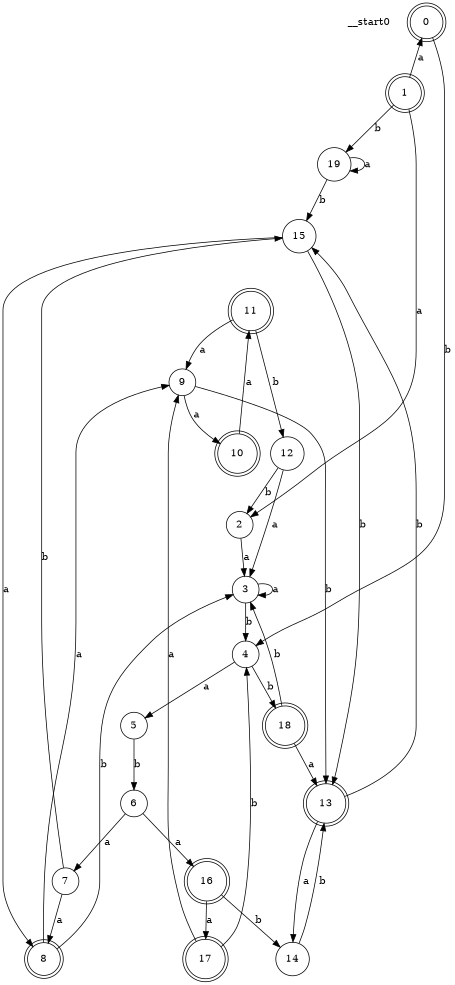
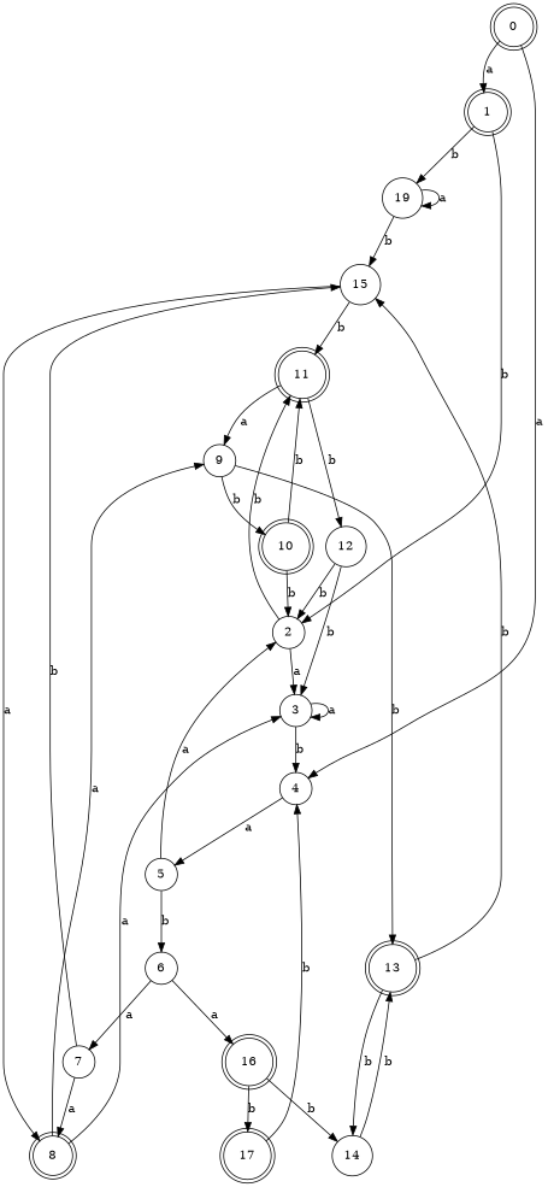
  digraph {
    rankdir=TB
    node [shape=circle color=black fillcolor=white style=filled]
-   __start0 [shape=none color="" fillcolor="" style=""]
    n2 [label=0 shape=doublecircle style="rounded,filled"]
    n3 [label=1 shape=doublecircle style="rounded,filled"]
    n4 [label=4]
    n5 [label=2]
    n6 [label=19]
    n7 [label=5]
-   n8 [label=18 shape=doublecircle style="rounded,filled"]
    n9 [label=3]
    n10 [label=11 shape=doublecircle style="rounded,filled"]
    n11 [label=15]
    n12 [label=9]
    n13 [label=12]
    n14 [label=6]
    n15 [label=13 shape=doublecircle style="rounded,filled"]
    n16 [label=7]
    n17 [label=16 shape=doublecircle style="rounded,filled"]
    n18 [label=8 shape=doublecircle style="rounded,filled"]
    n19 [label=14]
    n20 [label=17 shape=doublecircle style="rounded,filled"]
    n21 [label=10 shape=doublecircle style="rounded,filled"]
-   n3 -> n2 [label=a]
-   n2 -> n4 [label=b]
-   n3 -> n5 [label=a]
+   n2 -> n3 [label=a]
+   n2 -> n4 [label=a]
+   n3 -> n5 [label=b]
    n3 -> n6 [label=b]
    n4 -> n7 [label=a]
-   n4 -> n8 [label=b]
    n5 -> n9 [label=a]
+   n5 -> n10 [label=b]
    n6 -> n6 [label=a]
    n6 -> n11 [label=b]
+   n7 -> n5 [label=a]
    n7 -> n14 [label=b]
-   n8 -> n9 [label=b]
-   n8 -> n15 [label=a]
    n9 -> n4 [label=b]
    n9 -> n9 [label=a]
    n10 -> n12 [label=a]
    n10 -> n13 [label=b]
-   n11 -> n15 [label=b]
+   n11 -> n10 [label=b]
    n11 -> n18 [label=a]
    n12 -> n15 [label=b]
-   n12 -> n21 [label=a]
+   n12 -> n21 [label=b]
    n13 -> n5 [label=b]
-   n13 -> n9 [label=a]
+   n13 -> n9 [label=b]
    n14 -> n16 [label=a]
    n14 -> n17 [label=a]
    n15 -> n11 [label=b]
-   n15 -> n19 [label=a]
+   n15 -> n19 [label=b]
    n16 -> n11 [label=b]
    n16 -> n18 [label=a]
    n17 -> n19 [label=b]
-   n17 -> n20 [label=a]
-   n18 -> n9 [label=b]
+   n17 -> n20 [label=b]
+   n18 -> n9 [label=a]
    n18 -> n12 [label=a]
    n19 -> n15 [label=b]
    n20 -> n4 [label=b]
-   n20 -> n12 [label=a]
-   n21 -> n10 [label=a]
+   n21 -> n5 [label=b]
+   n21 -> n10 [label=b]
  }
